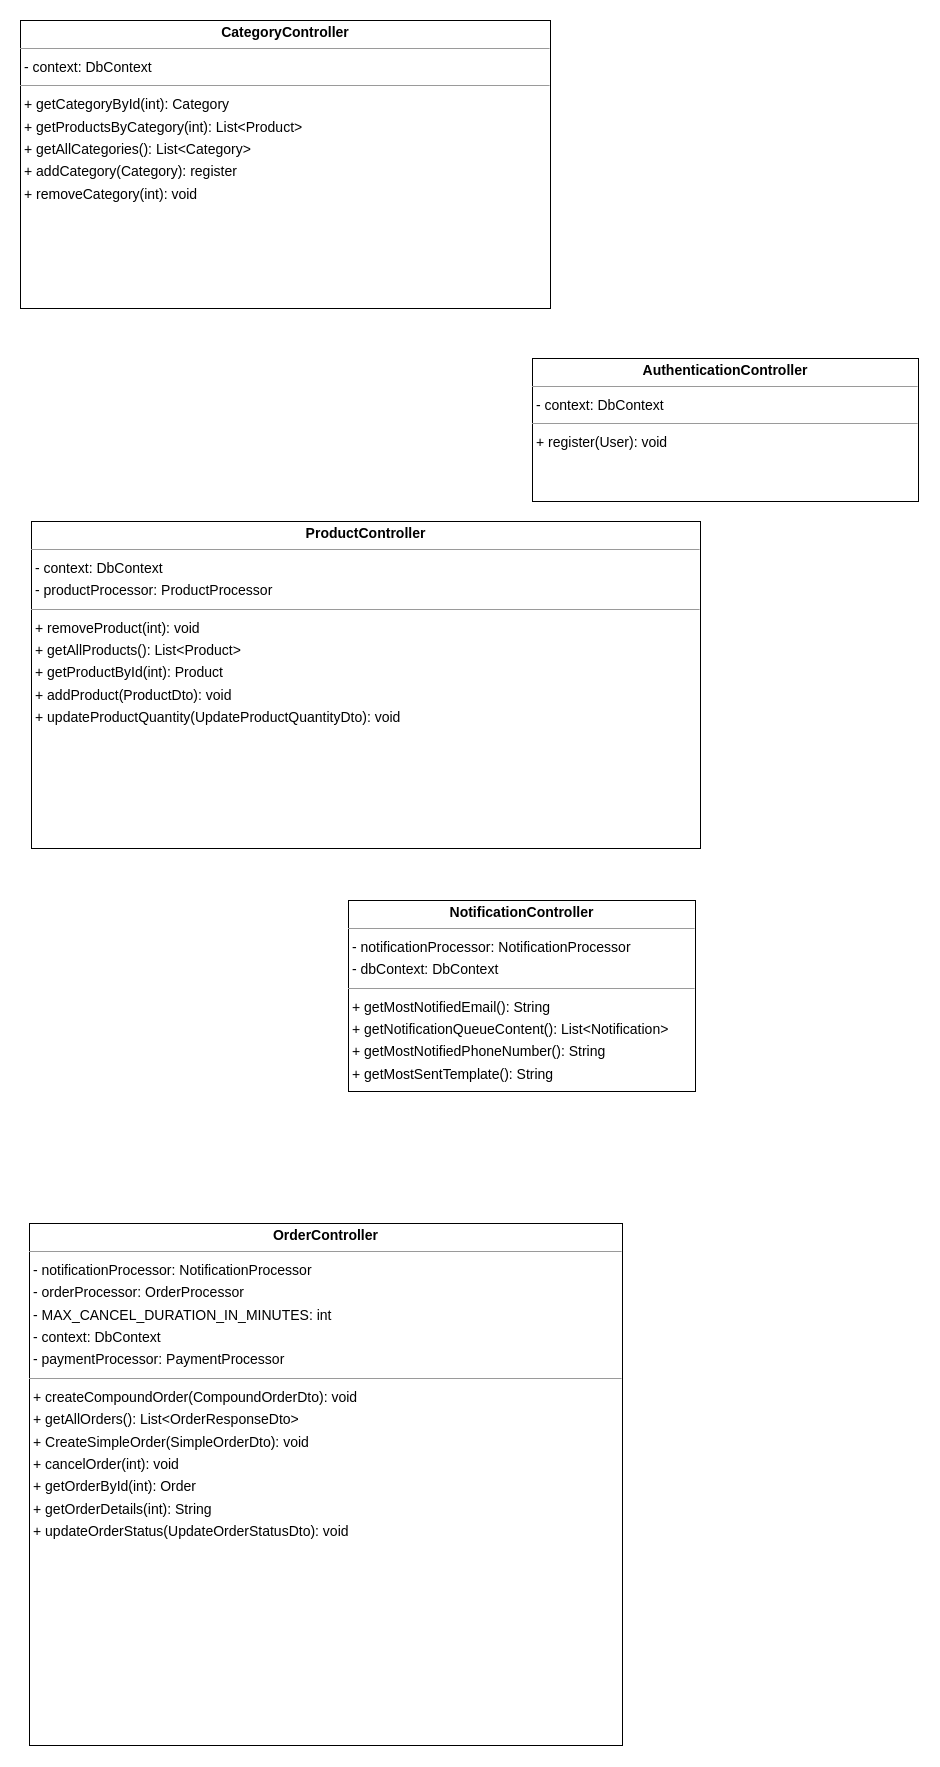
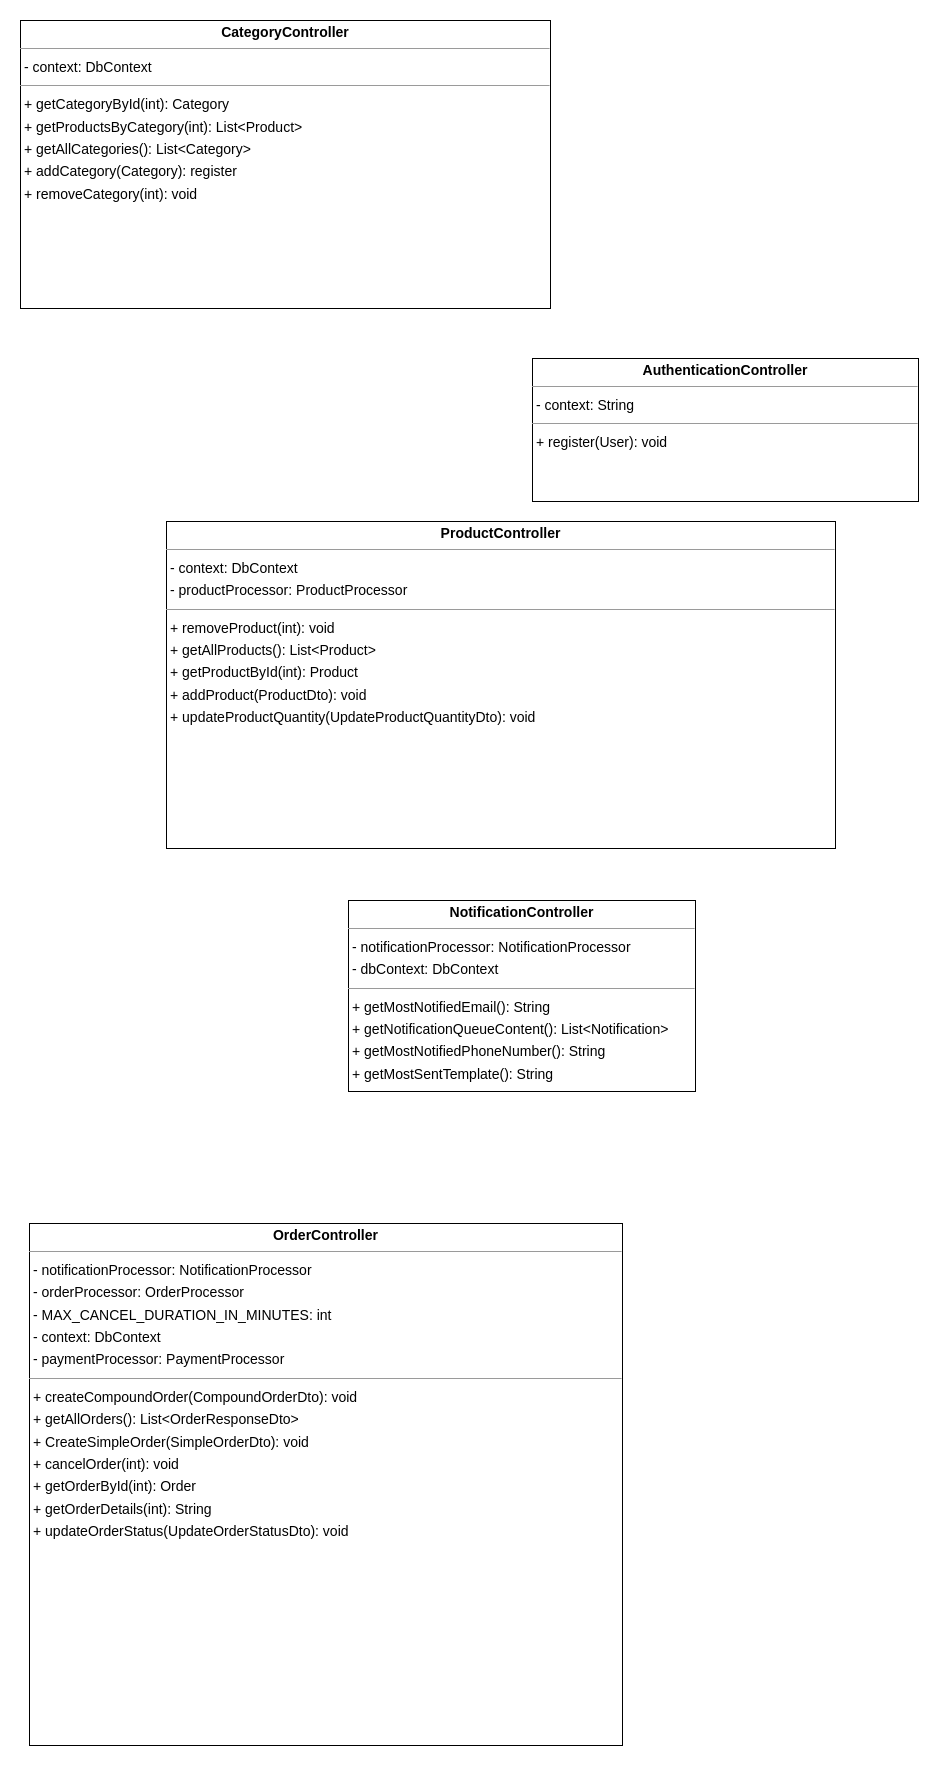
  <mxCell id="0" />
  <mxCell id="1" parent="0" />
- <mxCell id="2" value="&lt;p style=&quot;margin:0px;margin-top:4px;text-align:center;&quot;&gt;&lt;b&gt;AuthenticationController&lt;/b&gt;&lt;/p&gt;&lt;hr size=&quot;1&quot;/&gt;&lt;p style=&quot;margin:0 0 0 4px;line-height:1.6;&quot;&gt;- context: DbContext&lt;/p&gt;&lt;hr size=&quot;1&quot;/&gt;&lt;p style=&quot;margin:0 0 0 4px;line-height:1.6;&quot;&gt;+ register(User): void&lt;/p&gt;" style="verticalAlign=top;align=left;overflow=fill;fontSize=14;fontFamily=Helvetica;html=1;rounded=0;shadow=0;comic=0;labelBackgroundColor=none;strokeWidth=1;" parent="1" vertex="1"><mxGeometry x="532" y="358" width="386" height="143" as="geometry" /></mxCell>
+ <mxCell id="2" value="&lt;p style=&quot;margin:0px;margin-top:4px;text-align:center;&quot;&gt;&lt;b&gt;AuthenticationController&lt;/b&gt;&lt;/p&gt;&lt;hr size=&quot;1&quot;/&gt;&lt;p style=&quot;margin:0 0 0 4px;line-height:1.6;&quot;&gt;- context: String&lt;/p&gt;&lt;hr size=&quot;1&quot;/&gt;&lt;p style=&quot;margin:0 0 0 4px;line-height:1.6;&quot;&gt;+ register(User): void&lt;/p&gt;" style="verticalAlign=top;align=left;overflow=fill;fontSize=14;fontFamily=Helvetica;html=1;rounded=0;shadow=0;comic=0;labelBackgroundColor=none;strokeWidth=1;" parent="1" vertex="1"><mxGeometry x="532" y="358" width="386" height="143" as="geometry" /></mxCell>
  <mxCell id="3" value="&lt;p style=&quot;margin:0px;margin-top:4px;text-align:center;&quot;&gt;&lt;b&gt;CategoryController&lt;/b&gt;&lt;/p&gt;&lt;hr size=&quot;1&quot;/&gt;&lt;p style=&quot;margin:0 0 0 4px;line-height:1.6;&quot;&gt;- context: DbContext&lt;/p&gt;&lt;hr size=&quot;1&quot;/&gt;&lt;p style=&quot;margin:0 0 0 4px;line-height:1.6;&quot;&gt;+ getCategoryById(int): Category&lt;br/&gt;+ getProductsByCategory(int): List&amp;lt;Product&amp;gt;&lt;br/&gt;+ getAllCategories(): List&amp;lt;Category&amp;gt;&lt;br/&gt;+ addCategory(Category): register&lt;br/&gt;+ removeCategory(int): void&lt;/p&gt;" style="verticalAlign=top;align=left;overflow=fill;fontSize=14;fontFamily=Helvetica;html=1;rounded=0;shadow=0;comic=0;labelBackgroundColor=none;strokeWidth=1;" parent="1" vertex="1"><mxGeometry x="20" y="20" width="530" height="288" as="geometry" /></mxCell>
  <mxCell id="4" value="&lt;p style=&quot;margin:0px;margin-top:4px;text-align:center;&quot;&gt;&lt;b&gt;NotificationController&lt;/b&gt;&lt;/p&gt;&lt;hr size=&quot;1&quot;/&gt;&lt;p style=&quot;margin:0 0 0 4px;line-height:1.6;&quot;&gt;- notificationProcessor: NotificationProcessor&lt;br/&gt;- dbContext: DbContext&lt;/p&gt;&lt;hr size=&quot;1&quot;/&gt;&lt;p style=&quot;margin:0 0 0 4px;line-height:1.6;&quot;&gt;+ getMostNotifiedEmail(): String&lt;br/&gt;+ getNotificationQueueContent(): List&amp;lt;Notification&amp;gt;&lt;br/&gt;+ getMostNotifiedPhoneNumber(): String&lt;br/&gt;+ getMostSentTemplate(): String&lt;/p&gt;" style="verticalAlign=top;align=left;overflow=fill;fontSize=14;fontFamily=Helvetica;html=1;rounded=0;shadow=0;comic=0;labelBackgroundColor=none;strokeWidth=1;" parent="1" vertex="1"><mxGeometry x="348" y="900" width="347" height="191" as="geometry" /></mxCell>
  <mxCell id="5" value="&lt;p style=&quot;margin:0px;margin-top:4px;text-align:center;&quot;&gt;&lt;b&gt;OrderController&lt;/b&gt;&lt;/p&gt;&lt;hr size=&quot;1&quot;/&gt;&lt;p style=&quot;margin:0 0 0 4px;line-height:1.6;&quot;&gt;- notificationProcessor: NotificationProcessor&lt;br/&gt;- orderProcessor: OrderProcessor&lt;br/&gt;- MAX_CANCEL_DURATION_IN_MINUTES: int&lt;br/&gt;- context: DbContext&lt;br/&gt;- paymentProcessor: PaymentProcessor&lt;/p&gt;&lt;hr size=&quot;1&quot;/&gt;&lt;p style=&quot;margin:0 0 0 4px;line-height:1.6;&quot;&gt;+ createCompoundOrder(CompoundOrderDto): void&lt;br/&gt;+ getAllOrders(): List&amp;lt;OrderResponseDto&amp;gt;&lt;br/&gt;+ CreateSimpleOrder(SimpleOrderDto): void&lt;br/&gt;+ cancelOrder(int): void&lt;br/&gt;+ getOrderById(int): Order&lt;br/&gt;+ getOrderDetails(int): String&lt;br/&gt;+ updateOrderStatus(UpdateOrderStatusDto): void&lt;/p&gt;" style="verticalAlign=top;align=left;overflow=fill;fontSize=14;fontFamily=Helvetica;html=1;rounded=0;shadow=0;comic=0;labelBackgroundColor=none;strokeWidth=1;" parent="1" vertex="1"><mxGeometry x="29" y="1223" width="593" height="522" as="geometry" /></mxCell>
- <mxCell id="6" value="&lt;p style=&quot;margin:0px;margin-top:4px;text-align:center;&quot;&gt;&lt;b&gt;ProductController&lt;/b&gt;&lt;/p&gt;&lt;hr size=&quot;1&quot;/&gt;&lt;p style=&quot;margin:0 0 0 4px;line-height:1.6;&quot;&gt;- context: DbContext&lt;br/&gt;- productProcessor: ProductProcessor&lt;/p&gt;&lt;hr size=&quot;1&quot;/&gt;&lt;p style=&quot;margin:0 0 0 4px;line-height:1.6;&quot;&gt;+ removeProduct(int): void&lt;br/&gt;+ getAllProducts(): List&amp;lt;Product&amp;gt;&lt;br/&gt;+ getProductById(int): Product&lt;br/&gt;+ addProduct(ProductDto): void&lt;br/&gt;+ updateProductQuantity(UpdateProductQuantityDto): void&lt;/p&gt;" style="verticalAlign=top;align=left;overflow=fill;fontSize=14;fontFamily=Helvetica;html=1;rounded=0;shadow=0;comic=0;labelBackgroundColor=none;strokeWidth=1;" parent="1" vertex="1"><mxGeometry x="31" y="521" width="669" height="327" as="geometry" /></mxCell>
+ <mxCell id="6" value="&lt;p style=&quot;margin:0px;margin-top:4px;text-align:center;&quot;&gt;&lt;b&gt;ProductController&lt;/b&gt;&lt;/p&gt;&lt;hr size=&quot;1&quot;/&gt;&lt;p style=&quot;margin:0 0 0 4px;line-height:1.6;&quot;&gt;- context: DbContext&lt;br/&gt;- productProcessor: ProductProcessor&lt;/p&gt;&lt;hr size=&quot;1&quot;/&gt;&lt;p style=&quot;margin:0 0 0 4px;line-height:1.6;&quot;&gt;+ removeProduct(int): void&lt;br/&gt;+ getAllProducts(): List&amp;lt;Product&amp;gt;&lt;br/&gt;+ getProductById(int): Product&lt;br/&gt;+ addProduct(ProductDto): void&lt;br/&gt;+ updateProductQuantity(UpdateProductQuantityDto): void&lt;/p&gt;" style="verticalAlign=top;align=left;overflow=fill;fontSize=14;fontFamily=Helvetica;html=1;rounded=0;shadow=0;comic=0;labelBackgroundColor=none;strokeWidth=1;" parent="1" vertex="1"><mxGeometry x="166" y="521" width="669" height="327" as="geometry" /></mxCell>
